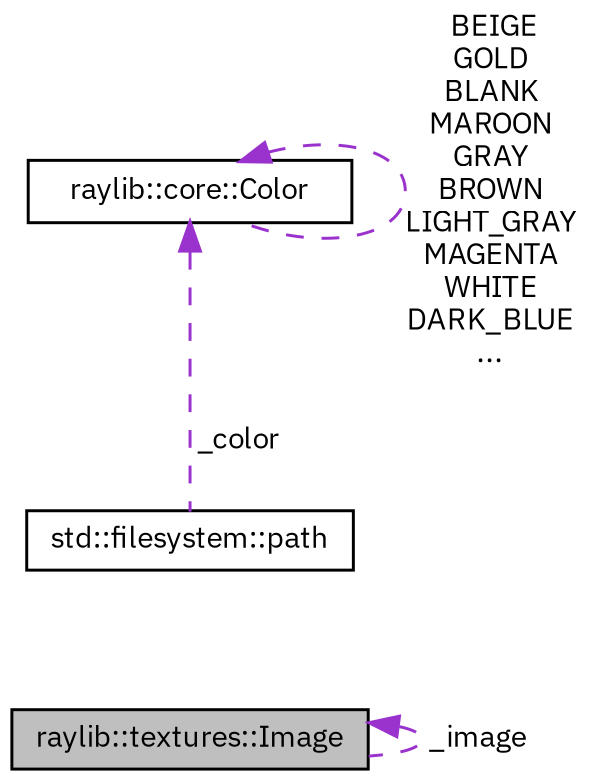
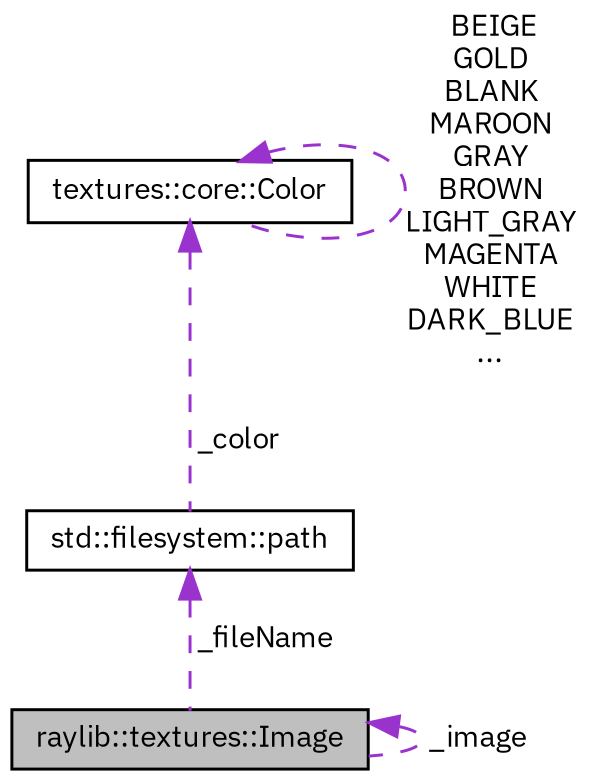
  digraph {
    fontname="IBM Plex Sans"
    node [color=black fillcolor=white fontname="IBM Plex Sans" fontsize=10 shape=record style=filled]
    edge [color=darkorchid3 dir=back fontname="IBM Plex Sans" fontsize=10 labelfontname=Helvetica labelfontsize=10 style=dashed]
    n1 [fillcolor=grey75 fontcolor=black height=0.2 label="raylib::textures::Image" width=0.4]
-   n2 [height=0.2 label="raylib::core::Color" width=0.4]
+   n2 [height=0.2 label="textures::core::Color" width=0.4]
    n3 [height=0.2 label="std::filesystem::path" width=0.4]
    n1 -> n1 [label=" _image"]
    n2 -> n2 [label=" BEIGE\nGOLD\nBLANK\nMAROON\nGRAY\nBROWN\nLIGHT_GRAY\nMAGENTA\nWHITE\nDARK_BLUE\n..."]
    n2 -> n3 [label=" _color"]
+   n3 -> n1 [label=" _fileName"]
  }
